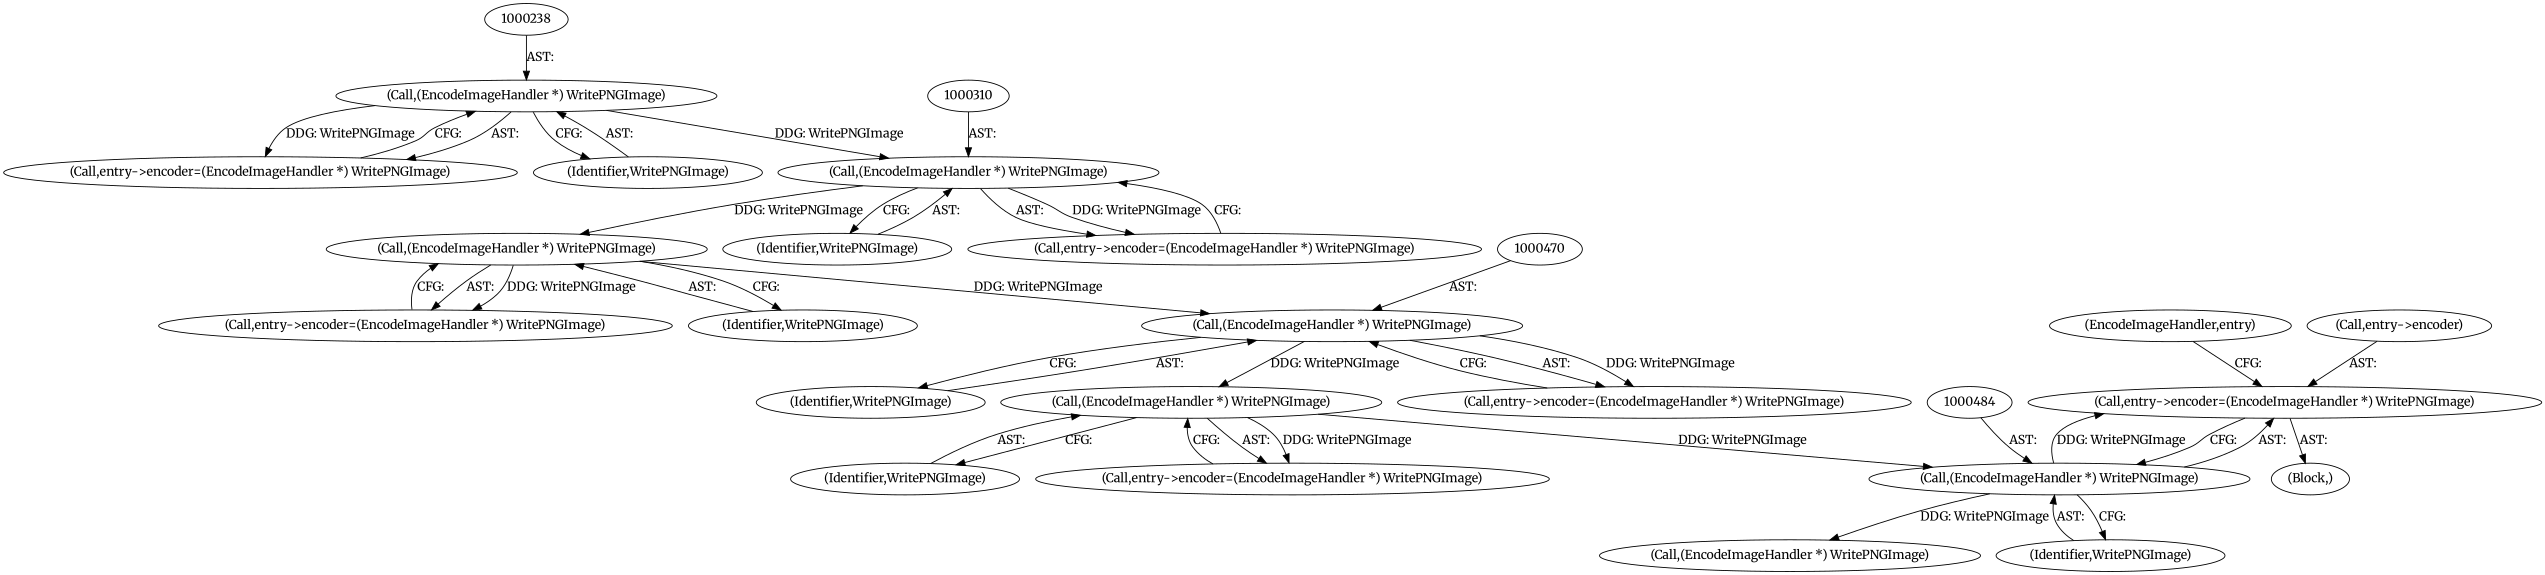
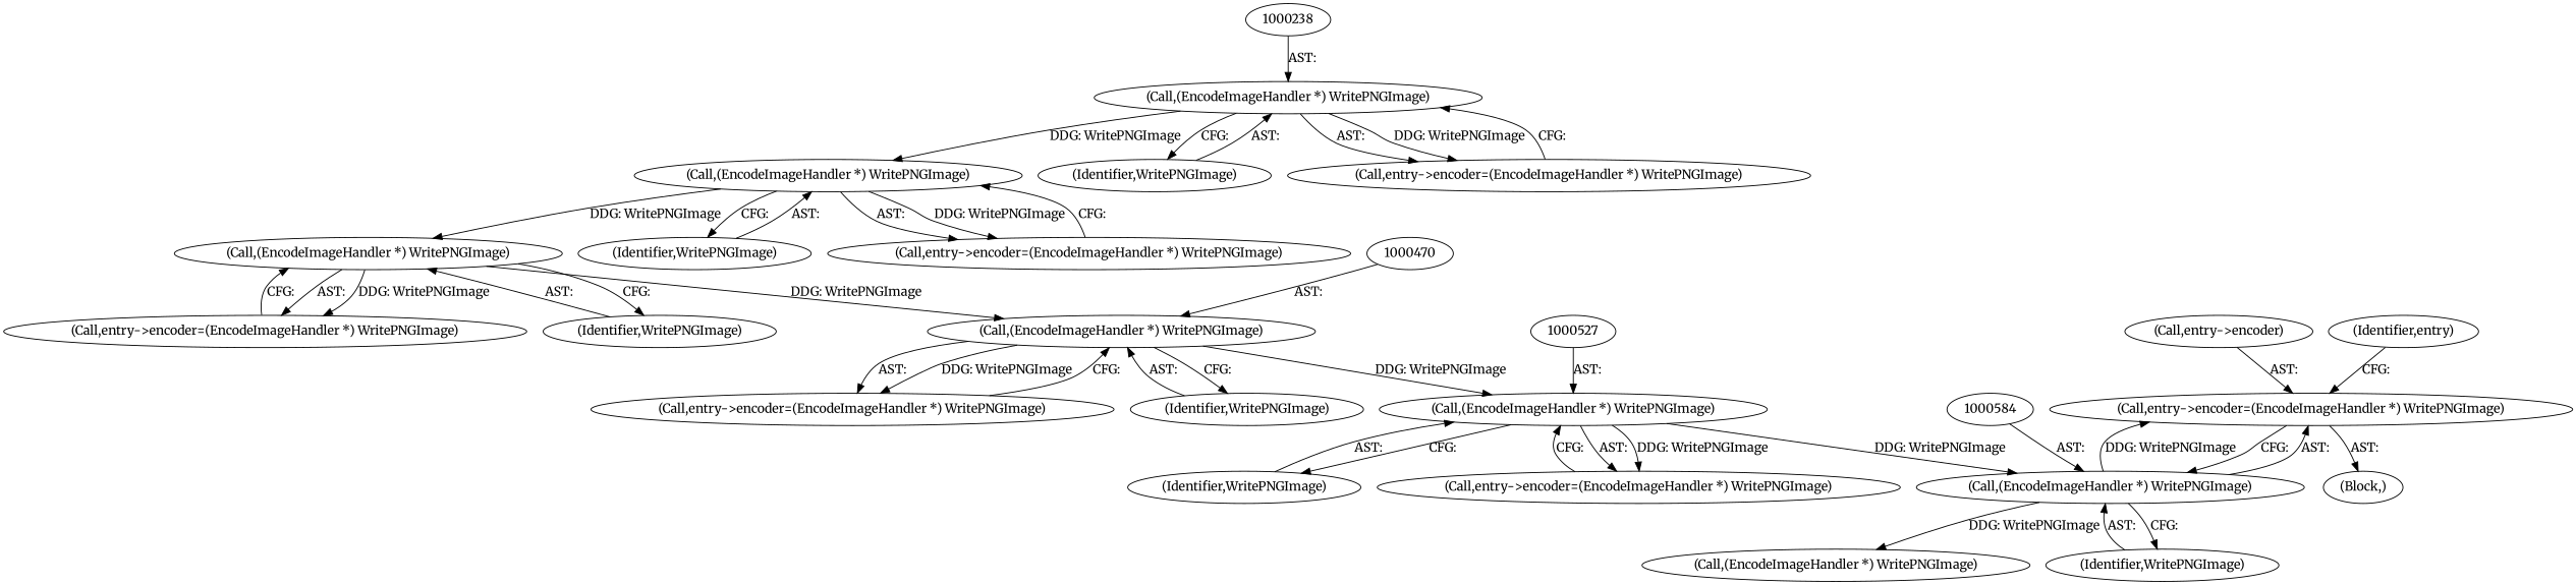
  digraph {
    fontname=Merriweather
    node [fontname=Merriweather]
    edge [fontname=Merriweather]
    n1 [label="(Call,entry->encoder=(EncodeImageHandler *) WritePNGImage)"]
    n2 [label="(Call,(EncodeImageHandler *) WritePNGImage)"]
    n3 [label="(Block,)"]
    n4 [label="(Call,(EncodeImageHandler *) WritePNGImage)"]
    n5 [label="(Identifier,WritePNGImage)"]
    n6 [label="(Call,(EncodeImageHandler *) WritePNGImage)"]
    n7 [label="(Identifier,WritePNGImage)"]
    n8 [label="(Call,entry->encoder=(EncodeImageHandler *) WritePNGImage)"]
    n9 [label="(Call,(EncodeImageHandler *) WritePNGImage)"]
    n10 [label="(Call,entry->encoder=(EncodeImageHandler *) WritePNGImage)"]
    n11 [label="(Identifier,WritePNGImage)"]
    n12 [label="(Call,(EncodeImageHandler *) WritePNGImage)"]
    n13 [label="(Call,entry->encoder=(EncodeImageHandler *) WritePNGImage)"]
    n14 [label="(Identifier,WritePNGImage)"]
    n15 [label="(Call,(EncodeImageHandler *) WritePNGImage)"]
    n16 [label="(Identifier,WritePNGImage)"]
    n17 [label="(Call,entry->encoder=(EncodeImageHandler *) WritePNGImage)"]
    n18 [label="(Call,(EncodeImageHandler *) WritePNGImage)"]
    n19 [label="(Identifier,WritePNGImage)"]
    n20 [label="(Call,entry->encoder=(EncodeImageHandler *) WritePNGImage)"]
-   n21 [label="(EncodeImageHandler,entry)"]
+   n21 [label="(Identifier,entry)"]
    n22 [label="(Call,entry->encoder)"]
-   1000584 [label=1000484]
+   1000584
+   1000527
    1000470
-   1000310
    n27 [label=1000238]
    n1 -> n2 [label="CFG: "]
    n1 -> n3 [label="AST: "]
    n2 -> n1 [label="AST: "]
    n2 -> n1 [label="DDG: WritePNGImage"]
    n2 -> n4 [label="DDG: WritePNGImage"]
    n2 -> n5 [label="CFG: "]
    n5 -> n2 [label="AST: "]
    n6 -> n2 [label="DDG: WritePNGImage"]
    n6 -> n7 [label="CFG: "]
    n6 -> n8 [label="AST: "]
    n6 -> n8 [label="DDG: WritePNGImage"]
    n7 -> n6 [label="AST: "]
    n8 -> n6 [label="CFG: "]
    n9 -> n6 [label="DDG: WritePNGImage"]
    n9 -> n10 [label="AST: "]
    n9 -> n10 [label="DDG: WritePNGImage"]
    n9 -> n11 [label="CFG: "]
    n10 -> n9 [label="CFG: "]
    n11 -> n9 [label="AST: "]
    n12 -> n9 [label="DDG: WritePNGImage"]
    n12 -> n13 [label="AST: "]
    n12 -> n13 [label="DDG: WritePNGImage"]
    n12 -> n14 [label="CFG: "]
    n13 -> n12 [label="CFG: "]
    n14 -> n12 [label="AST: "]
    n15 -> n12 [label="DDG: WritePNGImage"]
    n15 -> n16 [label="CFG: "]
    n15 -> n17 [label="AST: "]
    n15 -> n17 [label="DDG: WritePNGImage"]
    n16 -> n15 [label="AST: "]
    n17 -> n15 [label="CFG: "]
    n18 -> n15 [label="DDG: WritePNGImage"]
    n18 -> n19 [label="CFG: "]
    n18 -> n20 [label="AST: "]
    n18 -> n20 [label="DDG: WritePNGImage"]
    n19 -> n18 [label="AST: "]
    n20 -> n18 [label="CFG: "]
    n21 -> n1 [label="CFG: "]
    n22 -> n1 [label="AST: "]
    1000584 -> n2 [label="AST: "]
+   1000527 -> n6 [label="AST: "]
    1000470 -> n9 [label="AST: "]
-   1000310 -> n15 [label="AST: "]
    n27 -> n18 [label="AST: "]
  }
